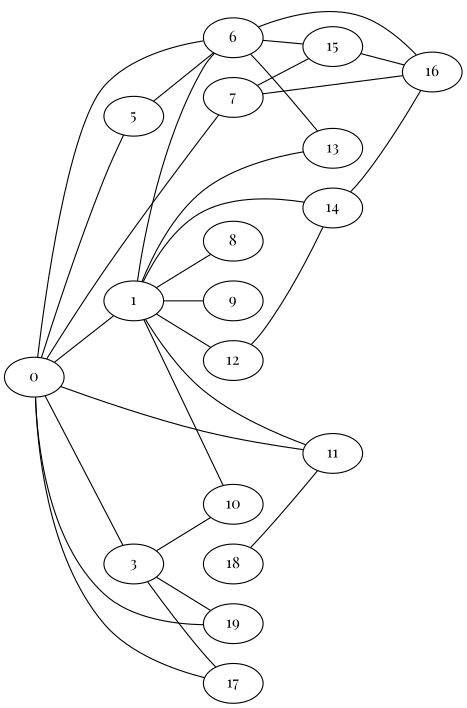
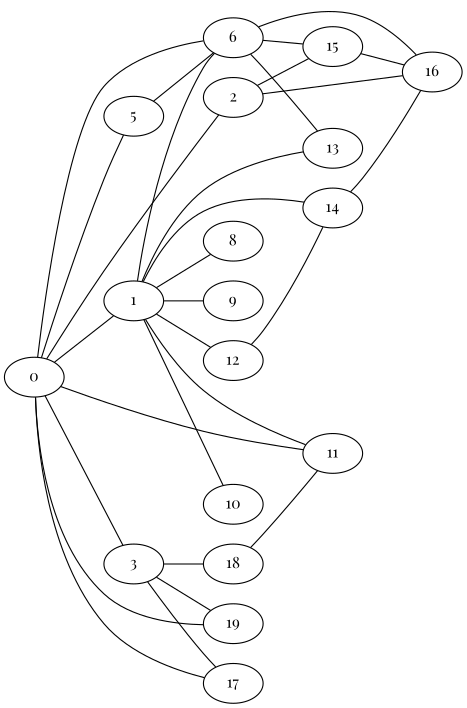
  graph {
    fontname="Playfair Display"
    rankdir=LR
    node [fontname="Playfair Display"]
    edge [fontname="Playfair Display"]
    0
    1
-   2 [label=7]
+   2
    3
    5
    6
    19
    17
    11
    8
    9
    10
    12
    13
    14
    16
    15
    18
    0 -- 1
    0 -- 2
    0 -- 3
    0 -- 5
    0 -- 6
    0 -- 19
    0 -- 17
    0 -- 11
    1 -- 6
    1 -- 11
    1 -- 8
    1 -- 9
    1 -- 10
    1 -- 12
    1 -- 13
    1 -- 14
    2 -- 16
    2 -- 15
    3 -- 19
    3 -- 17
-   3 -- 10
+   3 -- 18
    5 -- 6
    6 -- 13
    6 -- 16
    6 -- 15
    12 -- 14
    14 -- 16
    15 -- 16
    18 -- 11
  }
